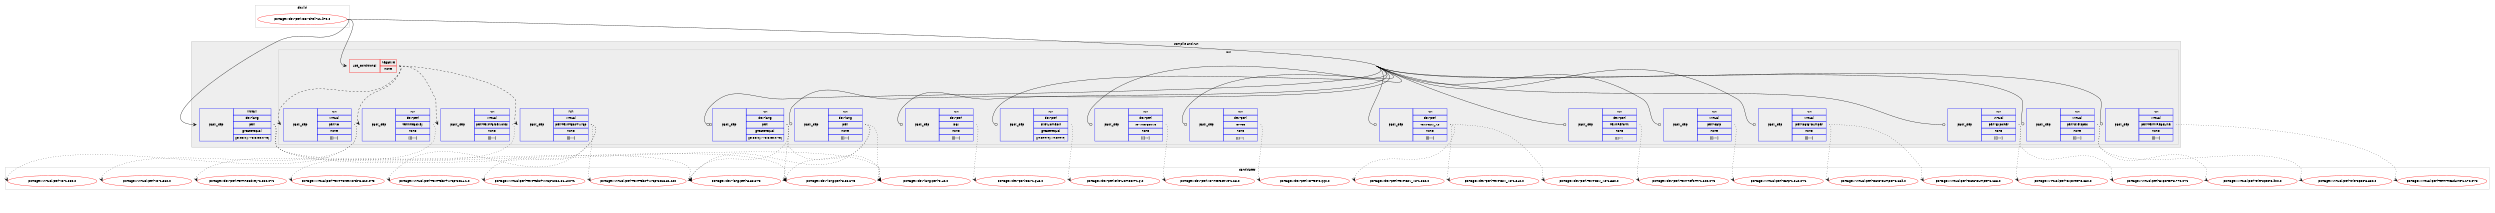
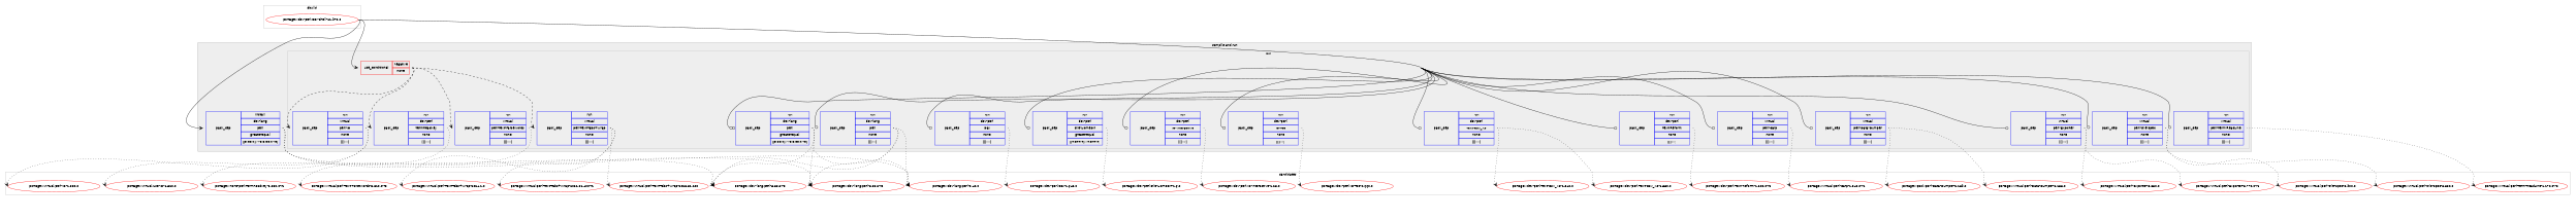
  digraph {
    compound=true
    concentrate=true
    fontname=Helvetica
    fontsize=10
    newrank=true
    rankdir=TB
    ranksep=1.5
    node [color=red fontname=Helvetica fontsize=10]
    edge [arrowhead=vee headport=w style=dotted tailport=e weight=100]
    n1 [label="portage://dev-perl/DBI-Shell-11.970.0" width=4]
    n2 [color=blue label=<<TABLE BORDER="0" CELLBORDER="1" CELLSPACING="0" CELLPADDING="4" WIDTH="220"><TR><TD ROWSPAN="6" CELLPADDING="30">pack_dep</TD></TR><TR><TD WIDTH="110">install</TD></TR><TR><TD>dev-lang</TD></TR><TR><TD>perl</TD></TR><TR><TD>greaterequal</TD></TR><TR><TD>[[5,38,2],,-r3,5.38.2-r3]</TD></TR></TABLE>> shape=none]
    n3 [color=blue label=<<TABLE BORDER="0" CELLBORDER="1" CELLSPACING="0" CELLPADDING="4" WIDTH="220"><TR><TD ROWSPAN="6" CELLPADDING="30">pack_dep</TD></TR><TR><TD WIDTH="110">run</TD></TR><TR><TD>virtual</TD></TR><TR><TD>perl-IO</TD></TR><TR><TD>none</TD></TR><TR><TD>[[],,,,]</TD></TR></TABLE>> shape=none]
    n4 [color=blue label=<<TABLE BORDER="0" CELLBORDER="1" CELLSPACING="0" CELLPADDING="4" WIDTH="220"><TR><TD ROWSPAN="6" CELLPADDING="30">pack_dep</TD></TR><TR><TD WIDTH="110">run</TD></TR><TR><TD>dev-perl</TD></TR><TR><TD>TermReadKey</TD></TR><TR><TD>none</TD></TR><TR><TD>[[],,,,]</TD></TR></TABLE>> shape=none]
    n5 [color=blue label=<<TABLE BORDER="0" CELLBORDER="1" CELLSPACING="0" CELLPADDING="4" WIDTH="220"><TR><TD ROWSPAN="6" CELLPADDING="30">pack_dep</TD></TR><TR><TD WIDTH="110">run</TD></TR><TR><TD>virtual</TD></TR><TR><TD>perl-Text-ParseWords</TD></TR><TR><TD>none</TD></TR><TR><TD>[[],,,,]</TD></TR></TABLE>> shape=none]
    n6 [color=blue label=<<TABLE BORDER="0" CELLBORDER="1" CELLSPACING="0" CELLPADDING="4" WIDTH="220"><TR><TD ROWSPAN="6" CELLPADDING="30">pack_dep</TD></TR><TR><TD WIDTH="110">run</TD></TR><TR><TD>virtual</TD></TR><TR><TD>perl-Text-Tabs+Wrap</TD></TR><TR><TD>none</TD></TR><TR><TD>[[],,,,]</TD></TR></TABLE>> shape=none]
    n7 [label=<<TABLE BORDER="0" CELLBORDER="1" CELLSPACING="0" CELLPADDING="4"><TR><TD ROWSPAN="3" CELLPADDING="10">use_conditional</TD></TR><TR><TD>negative</TD></TR><TR><TD>none</TD></TR></TABLE>> shape=none]
    n8 [color=blue label=<<TABLE BORDER="0" CELLBORDER="1" CELLSPACING="0" CELLPADDING="4" WIDTH="220"><TR><TD ROWSPAN="6" CELLPADDING="30">pack_dep</TD></TR><TR><TD WIDTH="110">run</TD></TR><TR><TD>dev-lang</TD></TR><TR><TD>perl</TD></TR><TR><TD>greaterequal</TD></TR><TR><TD>[[5,38,2],,-r3,5.38.2-r3]</TD></TR></TABLE>> shape=none]
    n9 [color=blue label=<<TABLE BORDER="0" CELLBORDER="1" CELLSPACING="0" CELLPADDING="4" WIDTH="220"><TR><TD ROWSPAN="6" CELLPADDING="30">pack_dep</TD></TR><TR><TD WIDTH="110">run</TD></TR><TR><TD>dev-lang</TD></TR><TR><TD>perl</TD></TR><TR><TD>none</TD></TR><TR><TD>[[],,,,]</TD></TR></TABLE>> shape=none]
    n10 [color=blue label=<<TABLE BORDER="0" CELLBORDER="1" CELLSPACING="0" CELLPADDING="4" WIDTH="220"><TR><TD ROWSPAN="6" CELLPADDING="30">pack_dep</TD></TR><TR><TD WIDTH="110">run</TD></TR><TR><TD>dev-perl</TD></TR><TR><TD>DBI</TD></TR><TR><TD>none</TD></TR><TR><TD>[[],,,,]</TD></TR></TABLE>> shape=none]
    n11 [color=blue label=<<TABLE BORDER="0" CELLBORDER="1" CELLSPACING="0" CELLPADDING="4" WIDTH="220"><TR><TD ROWSPAN="6" CELLPADDING="30">pack_dep</TD></TR><TR><TD WIDTH="110">run</TD></TR><TR><TD>dev-perl</TD></TR><TR><TD>File-HomeDir</TD></TR><TR><TD>greaterequal</TD></TR><TR><TD>[[0,500,0],,,0.500.0]</TD></TR></TABLE>> shape=none]
    n12 [color=blue label=<<TABLE BORDER="0" CELLBORDER="1" CELLSPACING="0" CELLPADDING="4" WIDTH="220"><TR><TD ROWSPAN="6" CELLPADDING="30">pack_dep</TD></TR><TR><TD WIDTH="110">run</TD></TR><TR><TD>dev-perl</TD></TR><TR><TD>IO-Interactive</TD></TR><TR><TD>none</TD></TR><TR><TD>[[],,,,]</TD></TR></TABLE>> shape=none]
    n13 [color=blue label=<<TABLE BORDER="0" CELLBORDER="1" CELLSPACING="0" CELLPADDING="4" WIDTH="220"><TR><TD ROWSPAN="6" CELLPADDING="30">pack_dep</TD></TR><TR><TD WIDTH="110">run</TD></TR><TR><TD>dev-perl</TD></TR><TR><TD>IO-Tee</TD></TR><TR><TD>none</TD></TR><TR><TD>[[],,,,]</TD></TR></TABLE>> shape=none]
    n14 [color=blue label=<<TABLE BORDER="0" CELLBORDER="1" CELLSPACING="0" CELLPADDING="4" WIDTH="220"><TR><TD ROWSPAN="6" CELLPADDING="30">pack_dep</TD></TR><TR><TD WIDTH="110">run</TD></TR><TR><TD>dev-perl</TD></TR><TR><TD>Text-CSV_XS</TD></TR><TR><TD>none</TD></TR><TR><TD>[[],,,,]</TD></TR></TABLE>> shape=none]
    n15 [color=blue label=<<TABLE BORDER="0" CELLBORDER="1" CELLSPACING="0" CELLPADDING="4" WIDTH="220"><TR><TD ROWSPAN="6" CELLPADDING="30">pack_dep</TD></TR><TR><TD WIDTH="110">run</TD></TR><TR><TD>dev-perl</TD></TR><TR><TD>Text-Reform</TD></TR><TR><TD>none</TD></TR><TR><TD>[[],,,,]</TD></TR></TABLE>> shape=none]
    n16 [color=blue label=<<TABLE BORDER="0" CELLBORDER="1" CELLSPACING="0" CELLPADDING="4" WIDTH="220"><TR><TD ROWSPAN="6" CELLPADDING="30">pack_dep</TD></TR><TR><TD WIDTH="110">run</TD></TR><TR><TD>virtual</TD></TR><TR><TD>perl-Carp</TD></TR><TR><TD>none</TD></TR><TR><TD>[[],,,,]</TD></TR></TABLE>> shape=none]
    n17 [color=blue label=<<TABLE BORDER="0" CELLBORDER="1" CELLSPACING="0" CELLPADDING="4" WIDTH="220"><TR><TD ROWSPAN="6" CELLPADDING="30">pack_dep</TD></TR><TR><TD WIDTH="110">run</TD></TR><TR><TD>virtual</TD></TR><TR><TD>perl-Data-Dumper</TD></TR><TR><TD>none</TD></TR><TR><TD>[[],,,,]</TD></TR></TABLE>> shape=none]
    n18 [color=blue label=<<TABLE BORDER="0" CELLBORDER="1" CELLSPACING="0" CELLPADDING="4" WIDTH="220"><TR><TD ROWSPAN="6" CELLPADDING="30">pack_dep</TD></TR><TR><TD WIDTH="110">run</TD></TR><TR><TD>virtual</TD></TR><TR><TD>perl-Exporter</TD></TR><TR><TD>none</TD></TR><TR><TD>[[],,,,]</TD></TR></TABLE>> shape=none]
    n19 [color=blue label=<<TABLE BORDER="0" CELLBORDER="1" CELLSPACING="0" CELLPADDING="4" WIDTH="220"><TR><TD ROWSPAN="6" CELLPADDING="30">pack_dep</TD></TR><TR><TD WIDTH="110">run</TD></TR><TR><TD>virtual</TD></TR><TR><TD>perl-File-Spec</TD></TR><TR><TD>none</TD></TR><TR><TD>[[],,,,]</TD></TR></TABLE>> shape=none]
    n20 [color=blue label=<<TABLE BORDER="0" CELLBORDER="1" CELLSPACING="0" CELLPADDING="4" WIDTH="220"><TR><TD ROWSPAN="6" CELLPADDING="30">pack_dep</TD></TR><TR><TD WIDTH="110">run</TD></TR><TR><TD>virtual</TD></TR><TR><TD>perl-Term-ReadLine</TD></TR><TR><TD>none</TD></TR><TR><TD>[[],,,,]</TD></TR></TABLE>> shape=none]
    n21 [label="portage://dev-lang/perl-5.40.0" width=4]
    n22 [label="portage://dev-lang/perl-5.38.2-r5" width=4]
    n23 [label="portage://dev-lang/perl-5.38.2-r3" width=4]
    n24 [label="portage://virtual/perl-IO-1.550.0" width=4]
-   n25 [label="portage://virtual/perl-IO-1.520.0" width=4]
-   n26 [label="portage://dev-perl/TermReadKey-2.380.0-r1" width=4]
+   n25 [label="portage://virtual/use-IO-1.520.0" width=4]
+   n26 [label="portage://none-perl/TermReadKey-2.380.0-r1" width=4]
    n27 [label="portage://virtual/perl-Text-ParseWords-3.310.0-r3" width=4]
    n28 [label="portage://virtual/perl-Text-Tabs+Wrap-2024.1.0" width=4]
    n29 [label="portage://virtual/perl-Text-Tabs+Wrap-2023.51.100" width=4]
    n30 [label="portage://virtual/perl-Text-Tabs+Wrap-2021.81.400-r1" width=4]
    n31 [label="portage://dev-perl/DBI-1.643.0" width=4]
    n32 [label="portage://dev-perl/File-HomeDir-1.6.0" width=4]
    n33 [label="portage://dev-perl/IO-Interactive-1.25.0" width=4]
    n34 [label="portage://dev-perl/IO-Tee-0.660.0" width=4]
    n35 [label="portage://dev-perl/Text-CSV_XS-1.550.0" width=4]
    n36 [label="portage://dev-perl/Text-CSV_XS-1.540.0" width=4]
-   n37 [label="portage://dev-perl/Text-CSV_XS-1.520.0" width=4]
    n38 [label="portage://dev-perl/Text-Reform-1.200.0-r2" width=4]
    n39 [label="portage://virtual/perl-Carp-1.540.0-r1" width=4]
-   n40 [label="portage://virtual/perl-Data-Dumper-2.189.0" width=4]
+   n40 [label="portage://pack/perl-Data-Dumper-2.189.0" width=4]
    n41 [label="portage://virtual/perl-Data-Dumper-2.188.0" width=4]
    n42 [label="portage://virtual/perl-File-Spec-3.900.0" width=4]
    n43 [label="portage://virtual/perl-File-Spec-3.880.0" width=4]
    n44 [label="portage://virtual/perl-Exporter-5.880.0" width=4]
    n45 [label="portage://virtual/perl-Exporter-5.770.0-r1" width=4]
    n46 [label="portage://virtual/perl-Term-ReadLine-1.170.0-r8" width=4]
    subgraph cluster_1 {
      color=gray
      label=<<i>ebuild</i>>
      n1
    }
    subgraph cluster_2 {
      color=gray
      label=<<i>dependencies</i>>
      subgraph cluster_3 {
        color=gray
        fillcolor="#eeeeee"
        label=<<i>compile</i>>
        style=filled
        subgraph sub_4 {
          color=gray
          fillcolor="#eeeeee"
          label=<<i>compile</i>>
          style=filled
          n2
        }
      }
      subgraph cluster_5 {
        color=gray
        fillcolor="#eeeeee"
        label=<<i>compile and run</i>>
        style=filled
      }
      subgraph cluster_6 {
        color=gray
        fillcolor="#eeeeee"
        label=<<i>run</i>>
        style=filled
        subgraph sub_7 {
          color=gray
          fillcolor="#eeeeee"
          label=<<i>run</i>>
          style=filled
          n7
          subgraph sub_8 {
            color=gray
            fillcolor="#eeeeee"
            label=<<i>run</i>>
            style=filled
            n3
          }
          subgraph sub_9 {
            color=gray
            fillcolor="#eeeeee"
            label=<<i>run</i>>
            style=filled
            n4
          }
          subgraph sub_10 {
            color=gray
            fillcolor="#eeeeee"
            label=<<i>run</i>>
            style=filled
            n5
          }
          subgraph sub_11 {
            color=gray
            fillcolor="#eeeeee"
            label=<<i>run</i>>
            style=filled
            n6
          }
        }
        subgraph sub_12 {
          color=gray
          fillcolor="#eeeeee"
          label=<<i>run</i>>
          style=filled
          n8
        }
        subgraph sub_13 {
          color=gray
          fillcolor="#eeeeee"
          label=<<i>run</i>>
          style=filled
          n9
        }
        subgraph sub_14 {
          color=gray
          fillcolor="#eeeeee"
          label=<<i>run</i>>
          style=filled
          n10
        }
        subgraph sub_15 {
          color=gray
          fillcolor="#eeeeee"
          label=<<i>run</i>>
          style=filled
          n11
        }
        subgraph sub_16 {
          color=gray
          fillcolor="#eeeeee"
          label=<<i>run</i>>
          style=filled
          n12
        }
        subgraph sub_17 {
          color=gray
          fillcolor="#eeeeee"
          label=<<i>run</i>>
          style=filled
          n13
        }
        subgraph sub_18 {
          color=gray
          fillcolor="#eeeeee"
          label=<<i>run</i>>
          style=filled
          n14
        }
        subgraph sub_19 {
          color=gray
          fillcolor="#eeeeee"
          label=<<i>run</i>>
          style=filled
          n15
        }
        subgraph sub_20 {
          color=gray
          fillcolor="#eeeeee"
          label=<<i>run</i>>
          style=filled
          n16
        }
        subgraph sub_21 {
          color=gray
          fillcolor="#eeeeee"
          label=<<i>run</i>>
          style=filled
          n17
        }
        subgraph sub_22 {
          color=gray
          fillcolor="#eeeeee"
          label=<<i>run</i>>
          style=filled
          n18
        }
        subgraph sub_23 {
          color=gray
          fillcolor="#eeeeee"
          label=<<i>run</i>>
          style=filled
          n19
        }
        subgraph sub_24 {
          color=gray
          fillcolor="#eeeeee"
          label=<<i>run</i>>
          style=filled
          n20
        }
      }
    }
    subgraph cluster_25 {
      color=gray
      label=<<i>candidates</i>>
      rank=same
      subgraph sub_26 {
        color=black
        label=<<i>candidates</i>>
        nodesep=1
        rank=same
        n21
        n22
        n23
      }
      subgraph sub_27 {
        color=black
        label=<<i>candidates</i>>
        nodesep=1
        rank=same
        n21
        n22
        n23
      }
      subgraph sub_28 {
        color=black
        label=<<i>candidates</i>>
        nodesep=1
        rank=same
        n24
        n25
      }
      subgraph sub_29 {
        color=black
        label=<<i>candidates</i>>
        nodesep=1
        rank=same
        n26
      }
      subgraph sub_30 {
        color=black
        label=<<i>candidates</i>>
        nodesep=1
        rank=same
        n27
      }
      subgraph sub_31 {
        color=black
        label=<<i>candidates</i>>
        nodesep=1
        rank=same
        n28
        n29
        n30
      }
      subgraph sub_32 {
        color=black
        label=<<i>candidates</i>>
        nodesep=1
        rank=same
        n21
        n22
        n23
      }
      subgraph sub_33 {
        color=black
        label=<<i>candidates</i>>
        nodesep=1
        rank=same
        n31
      }
      subgraph sub_34 {
        color=black
        label=<<i>candidates</i>>
        nodesep=1
        rank=same
        n32
      }
      subgraph sub_35 {
        color=black
        label=<<i>candidates</i>>
        nodesep=1
        rank=same
        n33
      }
      subgraph sub_36 {
        color=black
        label=<<i>candidates</i>>
        nodesep=1
        rank=same
        n34
      }
      subgraph sub_37 {
        color=black
        label=<<i>candidates</i>>
        nodesep=1
        rank=same
        n35
        n36
-       n37
      }
      subgraph sub_38 {
        color=black
        label=<<i>candidates</i>>
        nodesep=1
        rank=same
        n38
      }
      subgraph sub_39 {
        color=black
        label=<<i>candidates</i>>
        nodesep=1
        rank=same
        n39
      }
      subgraph sub_40 {
        color=black
        label=<<i>candidates</i>>
        nodesep=1
        rank=same
        n40
        n41
      }
      subgraph sub_41 {
        color=black
        label=<<i>candidates</i>>
        nodesep=1
        rank=same
        n42
        n43
      }
      subgraph sub_42 {
        color=black
        label=<<i>candidates</i>>
        nodesep=1
        rank=same
        n44
        n45
      }
      subgraph sub_43 {
        color=black
        label=<<i>candidates</i>>
        nodesep=1
        rank=same
        n46
      }
    }
    n1 -> n2 [style=solid weight=20]
    n1 -> n7 [style=solid weight=20]
    n1 -> n8 [arrowhead=odot style=solid weight=20]
    n1 -> n9 [arrowhead=odot style=solid weight=20]
    n1 -> n10 [arrowhead=odot style=solid weight=20]
    n1 -> n11 [arrowhead=odot style=solid weight=20]
    n1 -> n12 [arrowhead=odot style=solid weight=20]
    n1 -> n13 [arrowhead=odot style=solid weight=20]
    n1 -> n14 [arrowhead=odot style=solid weight=20]
    n1 -> n15 [arrowhead=odot style=solid weight=20]
    n1 -> n16 [arrowhead=odot style=solid weight=20]
    n1 -> n17 [arrowhead=odot style=solid weight=20]
    n1 -> n18 [arrowhead=odot style=solid weight=20]
    n1 -> n19 [arrowhead=odot style=solid weight=20]
    n1 -> n20 [arrowhead=odot style=solid weight=20]
    n2 -> n21
    n2 -> n22
    n2 -> n23
    n3 -> n24
    n3 -> n25
    n4 -> n26
    n5 -> n27
    n6 -> n28
    n6 -> n29
    n6 -> n30
    n7 -> n3 [style=dashed weight=20]
    n7 -> n4 [style=dashed weight=20]
    n7 -> n5 [style=dashed weight=20]
    n7 -> n6 [style=dashed weight=20]
    n8 -> n21
    n8 -> n22
    n8 -> n23
    n9 -> n21
    n9 -> n22
    n9 -> n23
    n10 -> n31
    n11 -> n32
    n12 -> n33
    n13 -> n34
    n14 -> n35
    n14 -> n36
-   n14 -> n37
    n15 -> n38
    n16 -> n39
    n17 -> n40
    n17 -> n41
    n18 -> n44
    n18 -> n45
    n19 -> n42
    n19 -> n43
    n20 -> n46
  }
